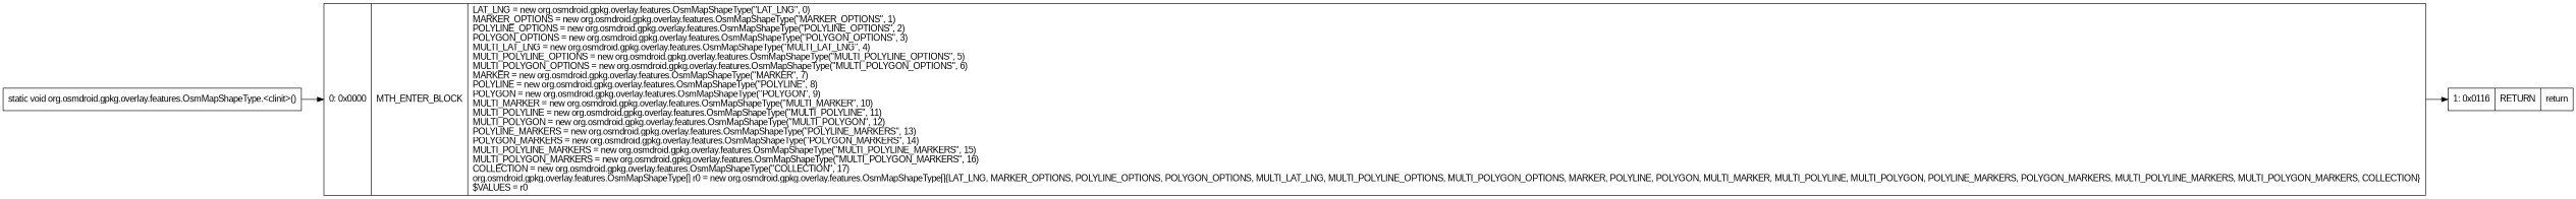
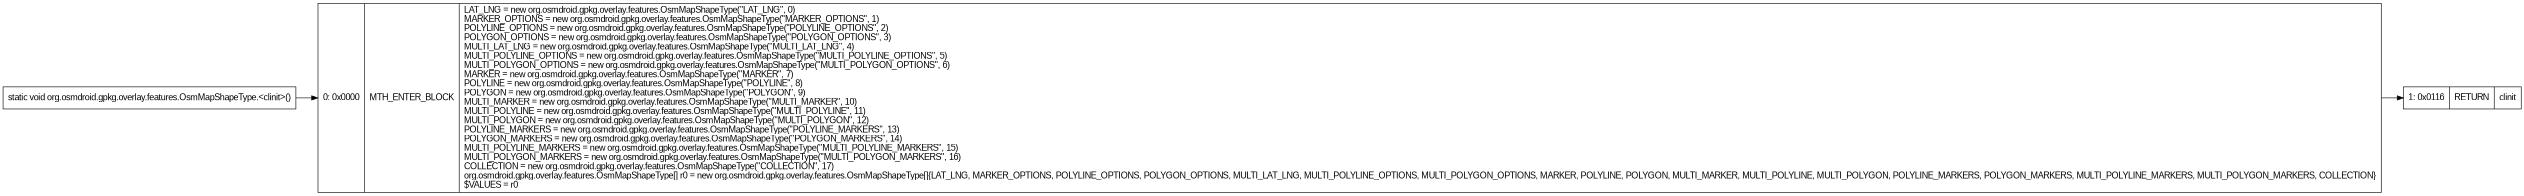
  digraph {
    rankdir=LR
    fontname="Liberation Sans"
    node [shape=record fontname="Liberation Sans"]
    edge [fontname="Liberation Sans"]
    n1 [label="{0\:\ 0x0000|MTH_ENTER_BLOCK\l|LAT_LNG = new org.osmdroid.gpkg.overlay.features.OsmMapShapeType(\"LAT_LNG\", 0)\lMARKER_OPTIONS = new org.osmdroid.gpkg.overlay.features.OsmMapShapeType(\"MARKER_OPTIONS\", 1)\lPOLYLINE_OPTIONS = new org.osmdroid.gpkg.overlay.features.OsmMapShapeType(\"POLYLINE_OPTIONS\", 2)\lPOLYGON_OPTIONS = new org.osmdroid.gpkg.overlay.features.OsmMapShapeType(\"POLYGON_OPTIONS\", 3)\lMULTI_LAT_LNG = new org.osmdroid.gpkg.overlay.features.OsmMapShapeType(\"MULTI_LAT_LNG\", 4)\lMULTI_POLYLINE_OPTIONS = new org.osmdroid.gpkg.overlay.features.OsmMapShapeType(\"MULTI_POLYLINE_OPTIONS\", 5)\lMULTI_POLYGON_OPTIONS = new org.osmdroid.gpkg.overlay.features.OsmMapShapeType(\"MULTI_POLYGON_OPTIONS\", 6)\lMARKER = new org.osmdroid.gpkg.overlay.features.OsmMapShapeType(\"MARKER\", 7)\lPOLYLINE = new org.osmdroid.gpkg.overlay.features.OsmMapShapeType(\"POLYLINE\", 8)\lPOLYGON = new org.osmdroid.gpkg.overlay.features.OsmMapShapeType(\"POLYGON\", 9)\lMULTI_MARKER = new org.osmdroid.gpkg.overlay.features.OsmMapShapeType(\"MULTI_MARKER\", 10)\lMULTI_POLYLINE = new org.osmdroid.gpkg.overlay.features.OsmMapShapeType(\"MULTI_POLYLINE\", 11)\lMULTI_POLYGON = new org.osmdroid.gpkg.overlay.features.OsmMapShapeType(\"MULTI_POLYGON\", 12)\lPOLYLINE_MARKERS = new org.osmdroid.gpkg.overlay.features.OsmMapShapeType(\"POLYLINE_MARKERS\", 13)\lPOLYGON_MARKERS = new org.osmdroid.gpkg.overlay.features.OsmMapShapeType(\"POLYGON_MARKERS\", 14)\lMULTI_POLYLINE_MARKERS = new org.osmdroid.gpkg.overlay.features.OsmMapShapeType(\"MULTI_POLYLINE_MARKERS\", 15)\lMULTI_POLYGON_MARKERS = new org.osmdroid.gpkg.overlay.features.OsmMapShapeType(\"MULTI_POLYGON_MARKERS\", 16)\lCOLLECTION = new org.osmdroid.gpkg.overlay.features.OsmMapShapeType(\"COLLECTION\", 17)\lorg.osmdroid.gpkg.overlay.features.OsmMapShapeType[] r0 = new org.osmdroid.gpkg.overlay.features.OsmMapShapeType[]\{LAT_LNG, MARKER_OPTIONS, POLYLINE_OPTIONS, POLYGON_OPTIONS, MULTI_LAT_LNG, MULTI_POLYLINE_OPTIONS, MULTI_POLYGON_OPTIONS, MARKER, POLYLINE, POLYGON, MULTI_MARKER, MULTI_POLYLINE, MULTI_POLYGON, POLYLINE_MARKERS, POLYGON_MARKERS, MULTI_POLYLINE_MARKERS, MULTI_POLYGON_MARKERS, COLLECTION\}\l$VALUES = r0\l}"]
-   n2 [label="{1\:\ 0x0116|RETURN\l|return\l}"]
+   n2 [label="{1\:\ 0x0116|RETURN\l|clinit\l}"]
    n3 [label="{static void org.osmdroid.gpkg.overlay.features.OsmMapShapeType.\<clinit\>() }"]
    n1 -> n2
    n3 -> n1
  }
